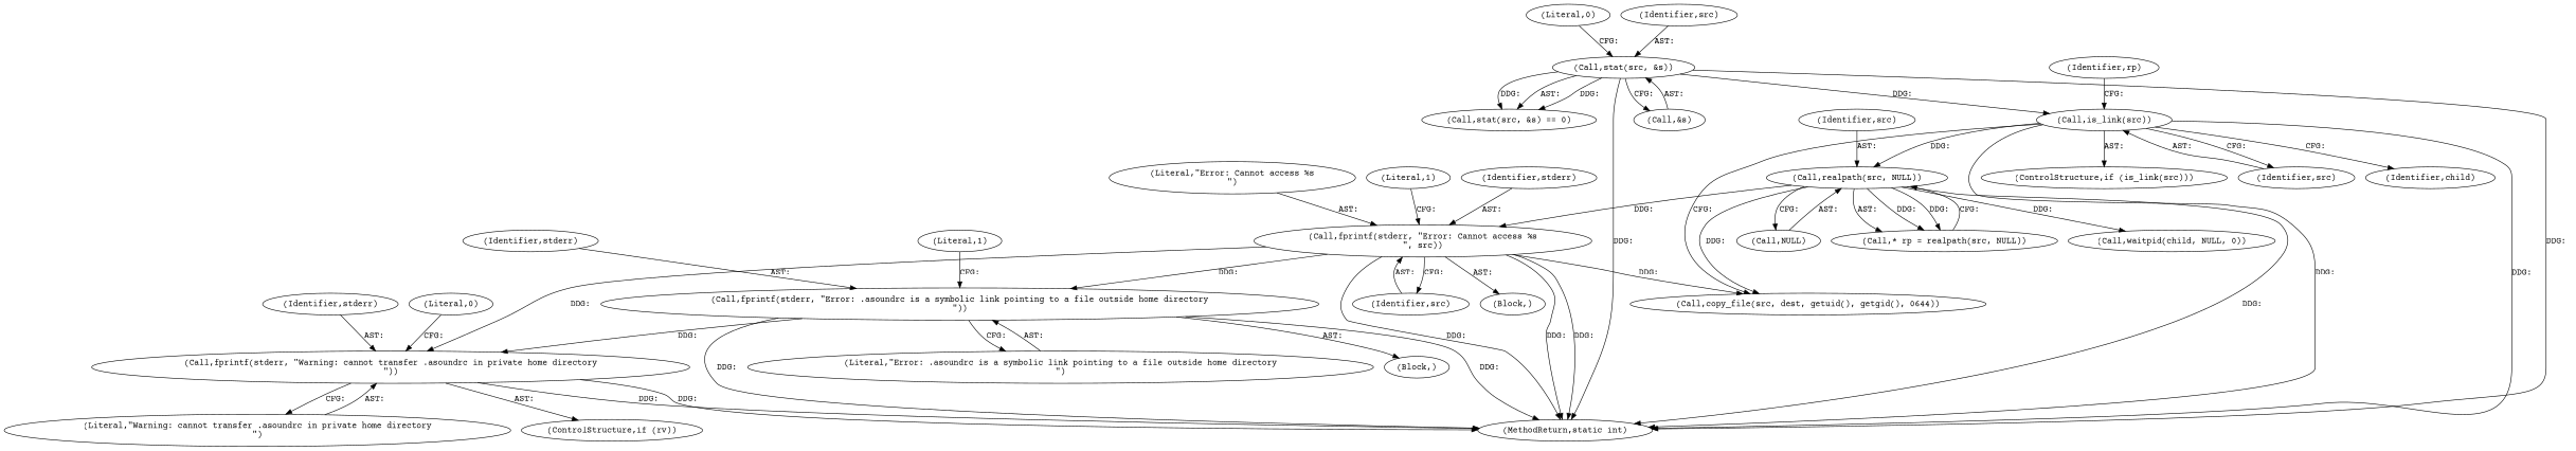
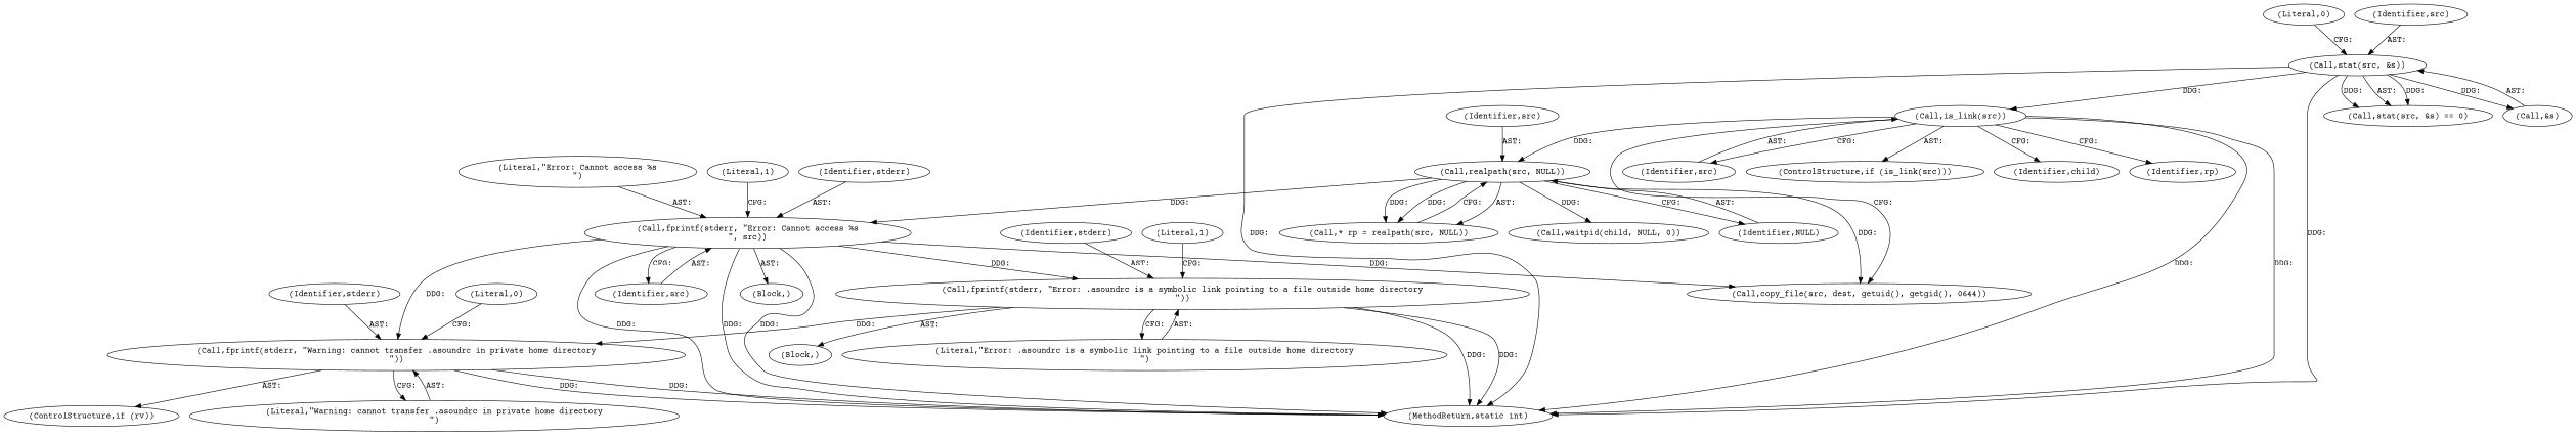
  digraph {
    fontname="Courier Prime"
    node [fontname="Courier Prime"]
    edge [fontname="Courier Prime"]
    n1 [label="(Call,fprintf(stderr, \"Warning: cannot transfer .asoundrc in private home directory\n\"))"]
    n2 [label="(ControlStructure,if (rv))"]
    n3 [label="(MethodReturn,static int)"]
    n4 [label="(Literal,\"Warning: cannot transfer .asoundrc in private home directory\n\")"]
    n5 [label="(Call,fprintf(stderr, \"Error: .asoundrc is a symbolic link pointing to a file outside home directory\n\"))"]
    n6 [label="(Block,)"]
    n7 [label="(Literal,\"Error: .asoundrc is a symbolic link pointing to a file outside home directory\n\")"]
    n8 [label="(Call,fprintf(stderr, \"Error: Cannot access %s\n\", src))"]
    n9 [label="(Identifier,src)"]
    n10 [label="(Call,copy_file(src, dest, getuid(), getgid(), 0644))"]
    n11 [label="(Block,)"]
    n12 [label="(Call,realpath(src, NULL))"]
-   n13 [label="(Call,NULL)"]
+   n13 [label="(Identifier,NULL)"]
    n14 [label="(Call,* rp = realpath(src, NULL))"]
    n15 [label="(Call,waitpid(child, NULL, 0))"]
    n16 [label="(Call,is_link(src))"]
    n17 [label="(Identifier,src)"]
    n18 [label="(ControlStructure,if (is_link(src)))"]
    n19 [label="(Identifier,child)"]
    n20 [label="(Call,stat(src, &s))"]
    n21 [label="(Call,stat(src, &s) == 0)"]
    n22 [label="(Call,&s)"]
    n23 [label="(Identifier,src)"]
    n24 [label="(Identifier,stderr)"]
    n25 [label="(Identifier,stderr)"]
    n26 [label="(Literal,\"Error: Cannot access %s\n\")"]
    n27 [label="(Identifier,stderr)"]
    n28 [label="(Literal,0)"]
    n29 [label="(Literal,0)"]
    n30 [label="(Literal,1)"]
    n31 [label="(Identifier,rp)"]
    n32 [label="(Literal,1)"]
    n33 [label="(Identifier,src)"]
    n1 -> n2 [label="AST: "]
    n1 -> n3 [label="DDG: "]
    n1 -> n3 [label="DDG: "]
    n1 -> n4 [label="CFG: "]
    n4 -> n1 [label="AST: "]
    n5 -> n1 [label="DDG: "]
    n5 -> n3 [label="DDG: "]
    n5 -> n3 [label="DDG: "]
    n5 -> n6 [label="AST: "]
    n5 -> n7 [label="CFG: "]
    n7 -> n5 [label="AST: "]
    n8 -> n1 [label="DDG: "]
    n8 -> n3 [label="DDG: "]
    n8 -> n3 [label="DDG: "]
    n8 -> n3 [label="DDG: "]
    n8 -> n5 [label="DDG: "]
    n8 -> n9 [label="CFG: "]
    n8 -> n10 [label="DDG: "]
    n8 -> n11 [label="AST: "]
    n9 -> n8 [label="AST: "]
-   n12 -> n3 [label="DDG: "]
    n12 -> n8 [label="DDG: "]
    n12 -> n10 [label="DDG: "]
    n12 -> n13 [label="CFG: "]
    n12 -> n14 [label="AST: "]
    n12 -> n14 [label="DDG: "]
    n12 -> n14 [label="DDG: "]
    n12 -> n15 [label="DDG: "]
    n13 -> n12 [label="AST: "]
    n14 -> n12 [label="CFG: "]
    n16 -> n3 [label="DDG: "]
    n16 -> n3 [label="DDG: "]
    n16 -> n10 [label="CFG: "]
    n16 -> n12 [label="DDG: "]
    n16 -> n17 [label="CFG: "]
    n16 -> n18 [label="AST: "]
    n16 -> n19 [label="CFG: "]
    n17 -> n16 [label="AST: "]
    n20 -> n3 [label="DDG: "]
    n20 -> n3 [label="DDG: "]
    n20 -> n16 [label="DDG: "]
    n20 -> n21 [label="AST: "]
    n20 -> n21 [label="DDG: "]
    n20 -> n21 [label="DDG: "]
-   n20 -> n22 [label="CFG: "]
+   n20 -> n22 [label="DDG: "]
    n22 -> n20 [label="AST: "]
    n23 -> n12 [label="AST: "]
    n24 -> n8 [label="AST: "]
    n25 -> n5 [label="AST: "]
    n26 -> n8 [label="AST: "]
    n27 -> n1 [label="AST: "]
    n28 -> n20 [label="CFG: "]
    n29 -> n1 [label="CFG: "]
    n30 -> n5 [label="CFG: "]
-   n31 -> n16 [label="CFG: "]
+   n16 -> n31 [label="CFG: "]
    n32 -> n8 [label="CFG: "]
    n33 -> n20 [label="AST: "]
  }
